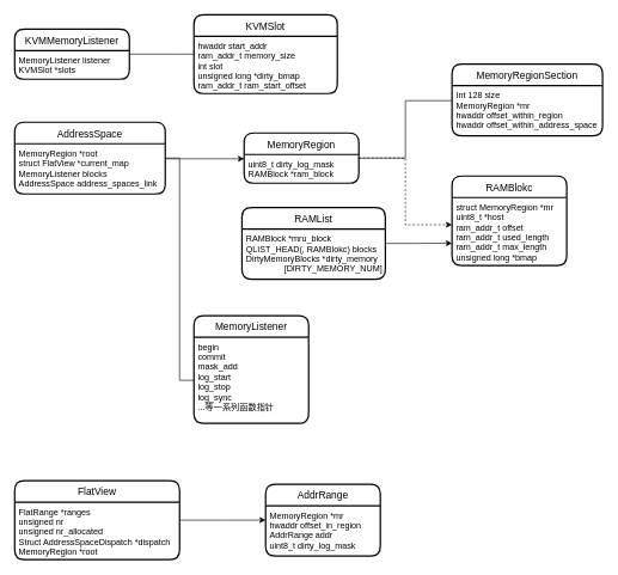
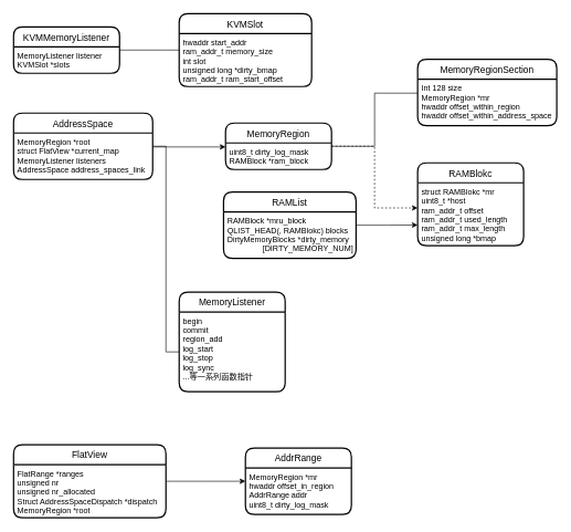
  <mxCell id="0" />
  <mxCell id="1" parent="0" />
  <mxCell id="2" value="" style="edgeStyle=orthogonalEdgeStyle;rounded=0;orthogonalLoop=1;jettySize=auto;html=1;entryX=0;entryY=0.5;entryDx=0;entryDy=0;endArrow=none;" parent="1" source="3" target="28" edge="1"><mxGeometry relative="1" as="geometry"><mxPoint x="125" y="370" as="targetPoint" /></mxGeometry></mxCell>
  <mxCell id="3" value="AddressSpace" style="swimlane;childLayout=stackLayout;horizontal=1;startSize=30;horizontalStack=0;rounded=1;fontSize=14;fontStyle=0;strokeWidth=2;resizeParent=0;resizeLast=1;shadow=0;dashed=0;align=center;" parent="1" vertex="1"><mxGeometry x="20" y="170" width="210" height="100" as="geometry" /></mxCell>
- <mxCell id="4" value="MemoryRegion *root&#10;struct FlatView *current_map&#10;MemoryListener blocks&#10;AddressSpace address_spaces_link&#10;" style="align=left;strokeColor=none;fillColor=none;spacingLeft=4;fontSize=12;verticalAlign=top;resizable=0;rotatable=0;part=1;" parent="3" vertex="1"><mxGeometry y="30" width="210" height="70" as="geometry" /></mxCell>
+ <mxCell id="4" value="MemoryRegion *root&#10;struct FlatView *current_map&#10;MemoryListener listeners&#10;AddressSpace address_spaces_link&#10;" style="align=left;strokeColor=none;fillColor=none;spacingLeft=4;fontSize=12;verticalAlign=top;resizable=0;rotatable=0;part=1;" parent="3" vertex="1"><mxGeometry y="30" width="210" height="70" as="geometry" /></mxCell>
  <mxCell id="5" value="" style="edgeStyle=orthogonalEdgeStyle;rounded=0;orthogonalLoop=1;jettySize=auto;html=1;entryX=-0.001;entryY=0.299;entryDx=0;entryDy=0;entryPerimeter=0;endArrow=none;" parent="1" source="7" target="12" edge="1"><mxGeometry relative="1" as="geometry"><mxPoint x="620" y="220" as="targetPoint" /></mxGeometry></mxCell>
  <mxCell id="6" value="" style="edgeStyle=orthogonalEdgeStyle;rounded=0;orthogonalLoop=1;jettySize=auto;html=1;entryX=0;entryY=0.4;entryDx=0;entryDy=0;entryPerimeter=0;dashed=1;" parent="1" source="7" target="23" edge="1"><mxGeometry relative="1" as="geometry"><mxPoint x="600" y="220" as="targetPoint" /></mxGeometry></mxCell>
  <mxCell id="7" value="MemoryRegion" style="swimlane;childLayout=stackLayout;horizontal=1;startSize=30;horizontalStack=0;rounded=1;fontSize=14;fontStyle=0;strokeWidth=2;resizeParent=0;resizeLast=1;shadow=0;dashed=0;align=center;" parent="1" vertex="1"><mxGeometry x="340" y="185" width="160" height="70" as="geometry" /></mxCell>
  <mxCell id="8" value="uint8_t dirty_log_mask&#10;RAMBlock *ram_block" style="align=left;strokeColor=none;fillColor=none;spacingLeft=4;fontSize=12;verticalAlign=top;resizable=0;rotatable=0;part=1;" parent="7" vertex="1"><mxGeometry y="30" width="160" height="40" as="geometry" /></mxCell>
  <mxCell id="9" value="KVMSlot" style="swimlane;childLayout=stackLayout;horizontal=1;startSize=30;horizontalStack=0;rounded=1;fontSize=14;fontStyle=0;strokeWidth=2;resizeParent=0;resizeLast=1;shadow=0;dashed=0;align=center;" parent="1" vertex="1"><mxGeometry x="270" y="20" width="200" height="110" as="geometry" /></mxCell>
  <mxCell id="10" value="hwaddr start_addr&#10;ram_addr_t memory_size&#10;int slot&#10;unsigned long *dirty_bmap&#10;ram_addr_t ram_start_offset" style="align=left;strokeColor=none;fillColor=none;spacingLeft=4;fontSize=12;verticalAlign=top;resizable=0;rotatable=0;part=1;" parent="9" vertex="1"><mxGeometry y="30" width="200" height="80" as="geometry" /></mxCell>
  <mxCell id="11" value="MemoryRegionSection" style="swimlane;childLayout=stackLayout;horizontal=1;startSize=30;horizontalStack=0;rounded=1;fontSize=14;fontStyle=0;strokeWidth=2;resizeParent=0;resizeLast=1;shadow=0;dashed=0;align=center;" parent="1" vertex="1"><mxGeometry x="630" y="89" width="210" height="100" as="geometry" /></mxCell>
  <mxCell id="12" value="Int 128 size&#10;MemoryRegion *mr&#10;hwaddr offset_within_region&#10;hwaddr offset_within_address_space" style="align=left;strokeColor=none;fillColor=none;spacingLeft=4;fontSize=12;verticalAlign=top;resizable=0;rotatable=0;part=1;" parent="11" vertex="1"><mxGeometry y="30" width="210" height="70" as="geometry" /></mxCell>
  <mxCell id="13" value="" style="edgeStyle=orthogonalEdgeStyle;rounded=0;orthogonalLoop=1;jettySize=auto;html=1;" parent="1" source="14" edge="1"><mxGeometry relative="1" as="geometry"><mxPoint x="370" y="725" as="targetPoint" /></mxGeometry></mxCell>
  <mxCell id="14" value="FlatView" style="swimlane;childLayout=stackLayout;horizontal=1;startSize=30;horizontalStack=0;rounded=1;fontSize=14;fontStyle=0;strokeWidth=2;resizeParent=0;resizeLast=1;shadow=0;dashed=0;align=center;" parent="1" vertex="1"><mxGeometry x="20" y="670" width="230" height="110" as="geometry" /></mxCell>
  <mxCell id="15" value="FlatRange *ranges&#10;unsigned nr&#10;unsigned nr_allocated&#10;Struct AddressSpaceDispatch *dispatch&#10;MemoryRegion *root&#10;" style="align=left;strokeColor=none;fillColor=none;spacingLeft=4;fontSize=12;verticalAlign=top;resizable=0;rotatable=0;part=1;" parent="14" vertex="1"><mxGeometry y="30" width="230" height="80" as="geometry" /></mxCell>
  <mxCell id="16" value="AddrRange" style="swimlane;childLayout=stackLayout;horizontal=1;startSize=30;horizontalStack=0;rounded=1;fontSize=14;fontStyle=0;strokeWidth=2;resizeParent=0;resizeLast=1;shadow=0;dashed=0;align=center;" parent="1" vertex="1"><mxGeometry x="370" y="675" width="160" height="100" as="geometry" /></mxCell>
  <mxCell id="17" value="MemoryRegion *mr&#10;hwaddr offset_in_region&#10;AddrRange addr&#10;uint8_t dirty_log_mask" style="align=left;strokeColor=none;fillColor=none;spacingLeft=4;fontSize=12;verticalAlign=top;resizable=0;rotatable=0;part=1;" parent="16" vertex="1"><mxGeometry y="30" width="160" height="70" as="geometry" /></mxCell>
  <mxCell id="18" value="" style="edgeStyle=orthogonalEdgeStyle;rounded=0;orthogonalLoop=1;jettySize=auto;html=1;" parent="1" edge="1"><mxGeometry relative="1" as="geometry"><mxPoint x="230" y="221" as="sourcePoint" /><mxPoint x="340" y="221" as="targetPoint" /></mxGeometry></mxCell>
  <mxCell id="19" value="" style="edgeStyle=orthogonalEdgeStyle;rounded=0;orthogonalLoop=1;jettySize=auto;html=1;endArrow=none;" parent="1" source="20" target="10" edge="1"><mxGeometry relative="1" as="geometry"><Array as="points"><mxPoint x="250" y="75" /><mxPoint x="250" y="75" /></Array></mxGeometry></mxCell>
  <mxCell id="20" value="KVMMemoryListener" style="swimlane;childLayout=stackLayout;horizontal=1;startSize=30;horizontalStack=0;rounded=1;fontSize=14;fontStyle=0;strokeWidth=2;resizeParent=0;resizeLast=1;shadow=0;dashed=0;align=center;" parent="1" vertex="1"><mxGeometry x="20" y="40" width="160" height="70" as="geometry" /></mxCell>
  <mxCell id="21" value="MemoryListener listener&#10;KVMSlot *slots" style="align=left;strokeColor=none;fillColor=none;spacingLeft=4;fontSize=12;verticalAlign=top;resizable=0;rotatable=0;part=1;" parent="20" vertex="1"><mxGeometry y="30" width="160" height="40" as="geometry" /></mxCell>
  <mxCell id="22" value="RAMBlokc" style="swimlane;childLayout=stackLayout;horizontal=1;startSize=30;horizontalStack=0;rounded=1;fontSize=14;fontStyle=0;strokeWidth=2;resizeParent=0;resizeLast=1;shadow=0;dashed=0;align=center;" parent="1" vertex="1"><mxGeometry x="630" y="245" width="160" height="125" as="geometry" /></mxCell>
- <mxCell id="23" value="struct MemoryRegion *mr&#10;uint8_t *host&#10;ram_addr_t offset&#10;ram_addr_t used_length&#10;ram_addr_t max_length&#10;unsigned long *bmap" style="align=left;strokeColor=none;fillColor=none;spacingLeft=4;fontSize=12;verticalAlign=top;resizable=0;rotatable=0;part=1;" parent="22" vertex="1"><mxGeometry y="30" width="160" height="95" as="geometry" /></mxCell>
+ <mxCell id="23" value="struct RAMBlokc *mr&#10;uint8_t *host&#10;ram_addr_t offset&#10;ram_addr_t used_length&#10;ram_addr_t max_length&#10;unsigned long *bmap" style="align=left;strokeColor=none;fillColor=none;spacingLeft=4;fontSize=12;verticalAlign=top;resizable=0;rotatable=0;part=1;" parent="22" vertex="1"><mxGeometry y="30" width="160" height="95" as="geometry" /></mxCell>
  <mxCell id="24" value="" style="edgeStyle=orthogonalEdgeStyle;rounded=0;orthogonalLoop=1;jettySize=auto;html=1;entryX=0;entryY=0.75;entryDx=0;entryDy=0;" parent="1" source="25" edge="1"><mxGeometry relative="1" as="geometry"><mxPoint x="630" y="338.75" as="targetPoint" /></mxGeometry></mxCell>
  <mxCell id="25" value="RAMList" style="swimlane;childLayout=stackLayout;horizontal=1;startSize=30;horizontalStack=0;rounded=1;fontSize=14;fontStyle=0;strokeWidth=2;resizeParent=0;resizeLast=1;shadow=0;dashed=0;align=center;" parent="1" vertex="1"><mxGeometry x="337" y="289" width="200" height="100" as="geometry" /></mxCell>
  <mxCell id="26" value="RAMBlock *mru_block&#10;QLIST_HEAD(, RAMBlokc) blocks&#10;DirtyMemoryBlocks *dirty_memory&#10;                [DIRTY_MEMORY_NUM]" style="align=left;strokeColor=none;fillColor=none;spacingLeft=4;fontSize=12;verticalAlign=top;resizable=0;rotatable=0;part=1;" parent="25" vertex="1"><mxGeometry y="30" width="200" height="70" as="geometry" /></mxCell>
  <mxCell id="27" value="MemoryListener" style="swimlane;childLayout=stackLayout;horizontal=1;startSize=30;horizontalStack=0;rounded=1;fontSize=14;fontStyle=0;strokeWidth=2;resizeParent=0;resizeLast=1;shadow=0;dashed=0;align=center;" parent="1" vertex="1"><mxGeometry x="270" y="440" width="160" height="150" as="geometry" /></mxCell>
- <mxCell id="28" value="begin&#10;commit&#10;mask_add&#10;log_start&#10;log_stop&#10;log_sync&#10;...等一系列函数指针" style="align=left;strokeColor=none;fillColor=none;spacingLeft=4;fontSize=12;verticalAlign=top;resizable=0;rotatable=0;part=1;" parent="27" vertex="1"><mxGeometry y="30" width="160" height="120" as="geometry" /></mxCell>
+ <mxCell id="28" value="begin&#10;commit&#10;region_add&#10;log_start&#10;log_stop&#10;log_sync&#10;...等一系列函数指针" style="align=left;strokeColor=none;fillColor=none;spacingLeft=4;fontSize=12;verticalAlign=top;resizable=0;rotatable=0;part=1;" parent="27" vertex="1"><mxGeometry y="30" width="160" height="120" as="geometry" /></mxCell>
